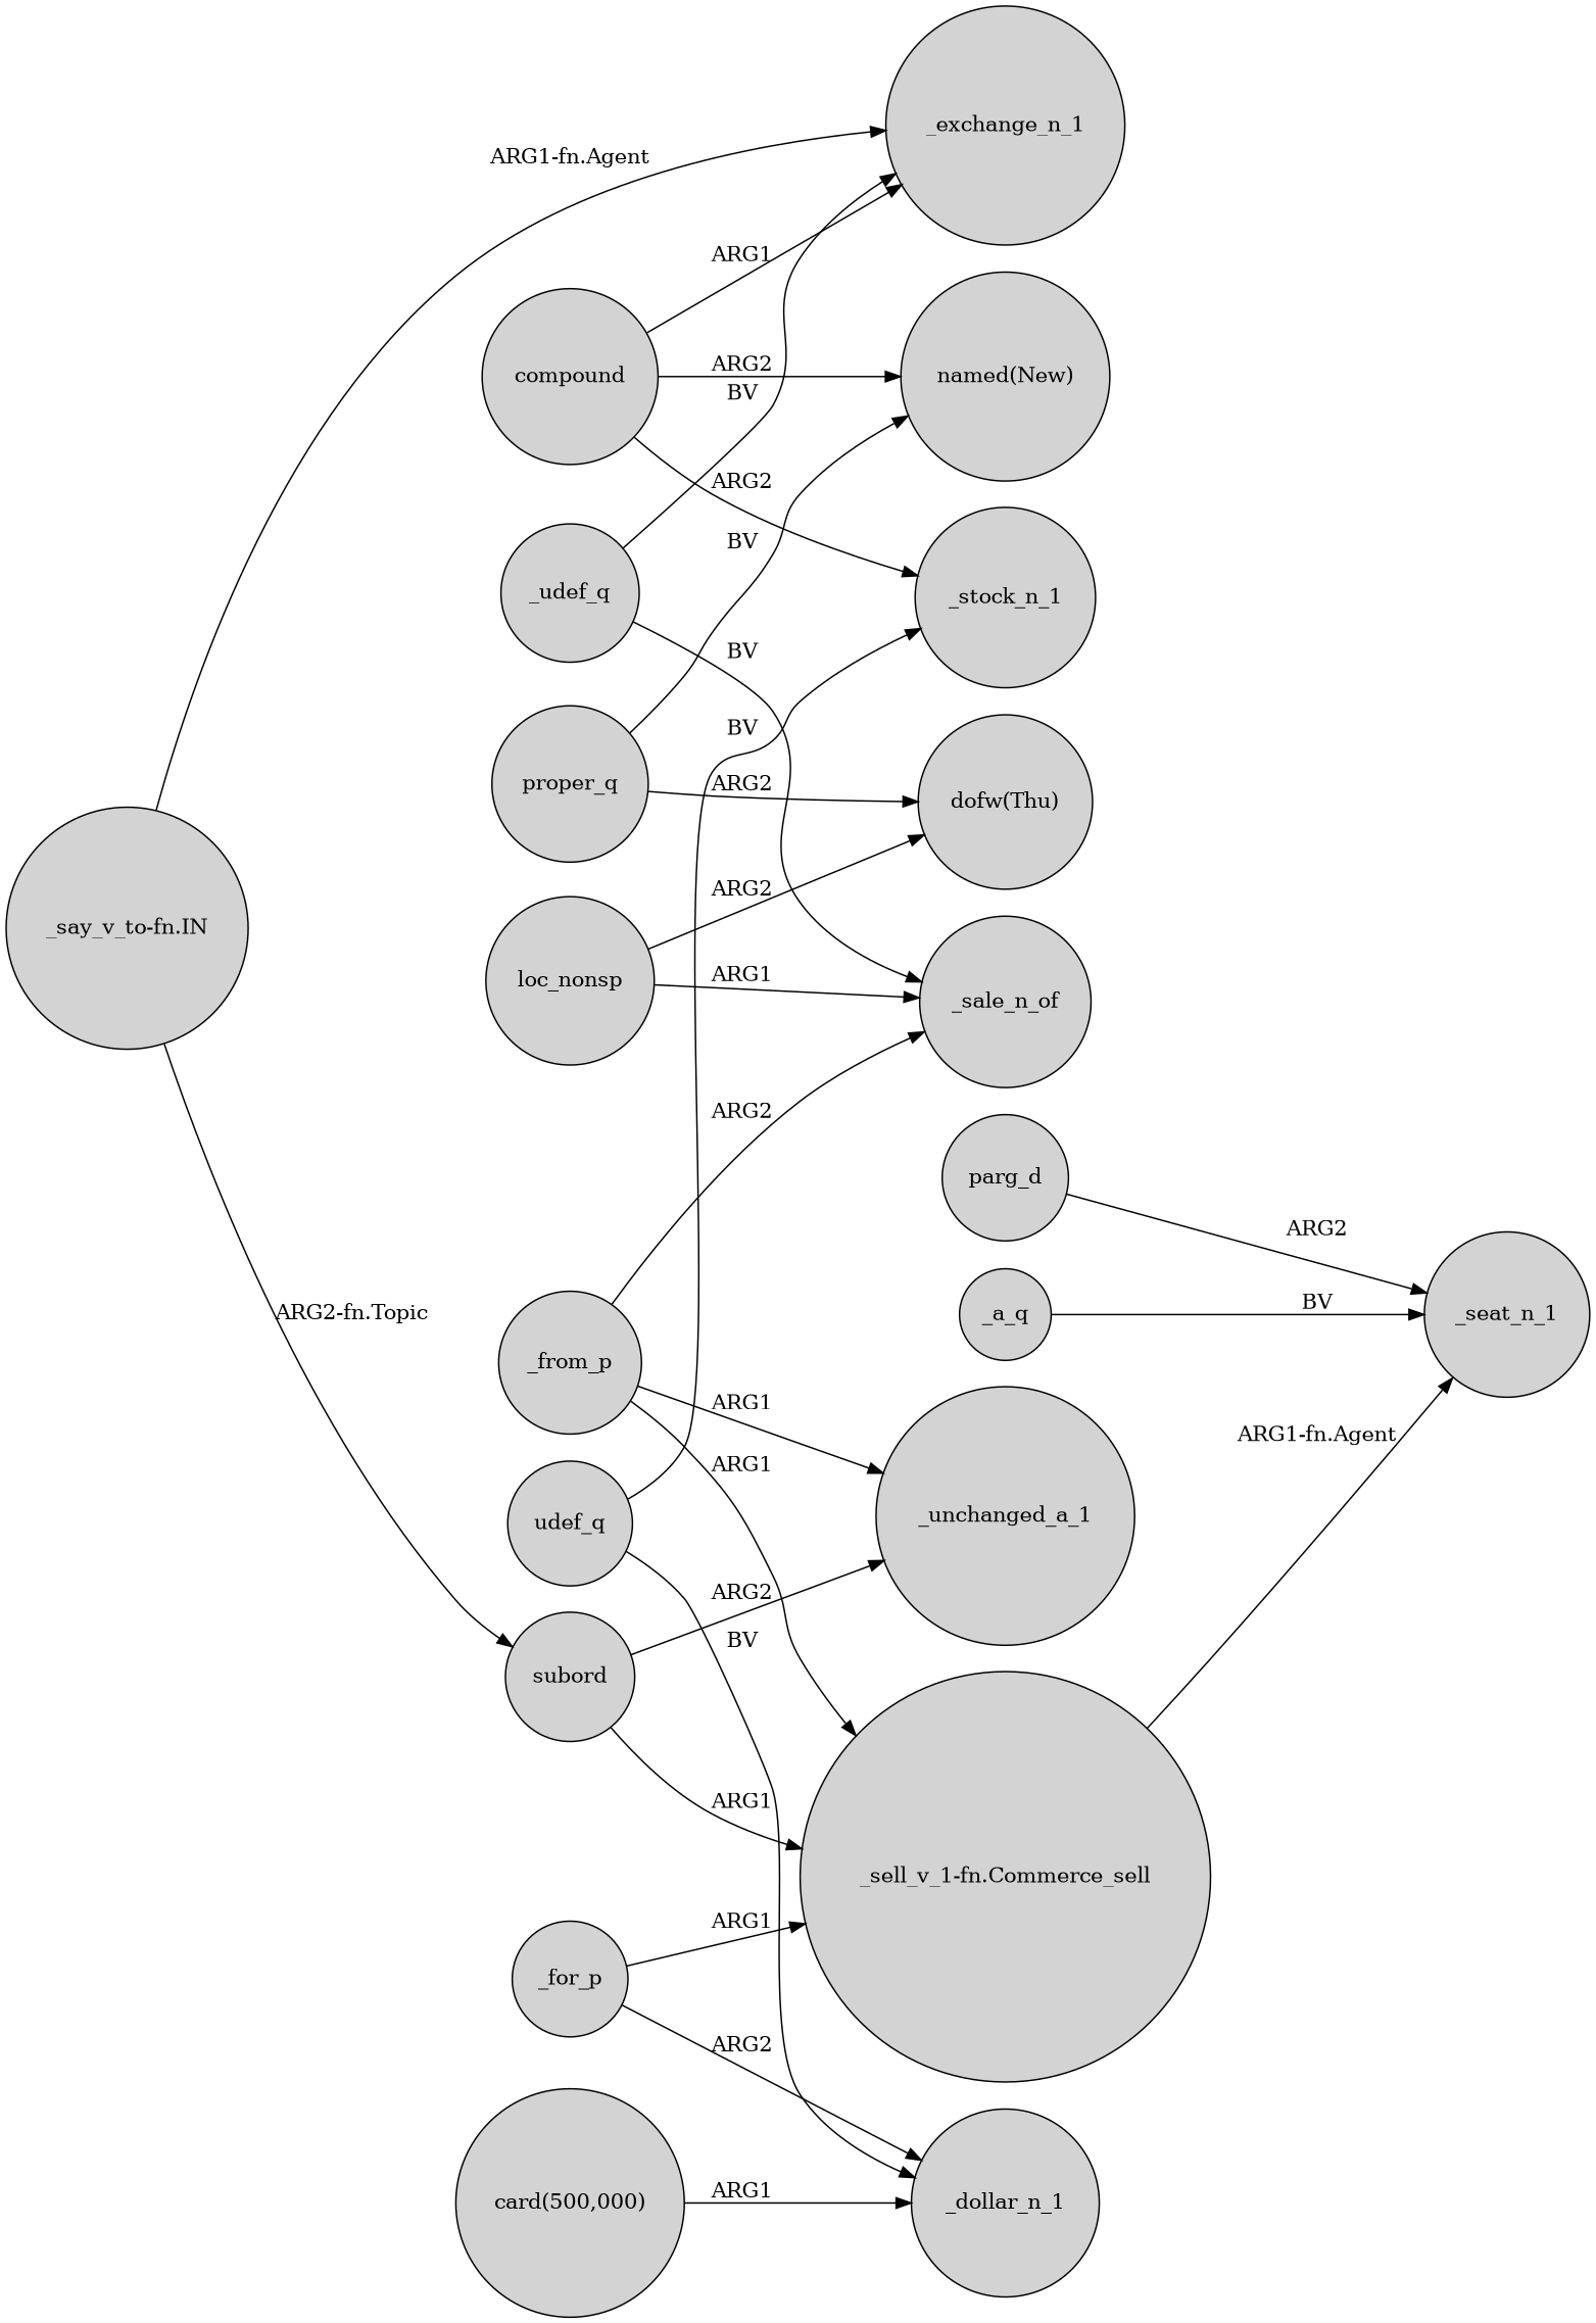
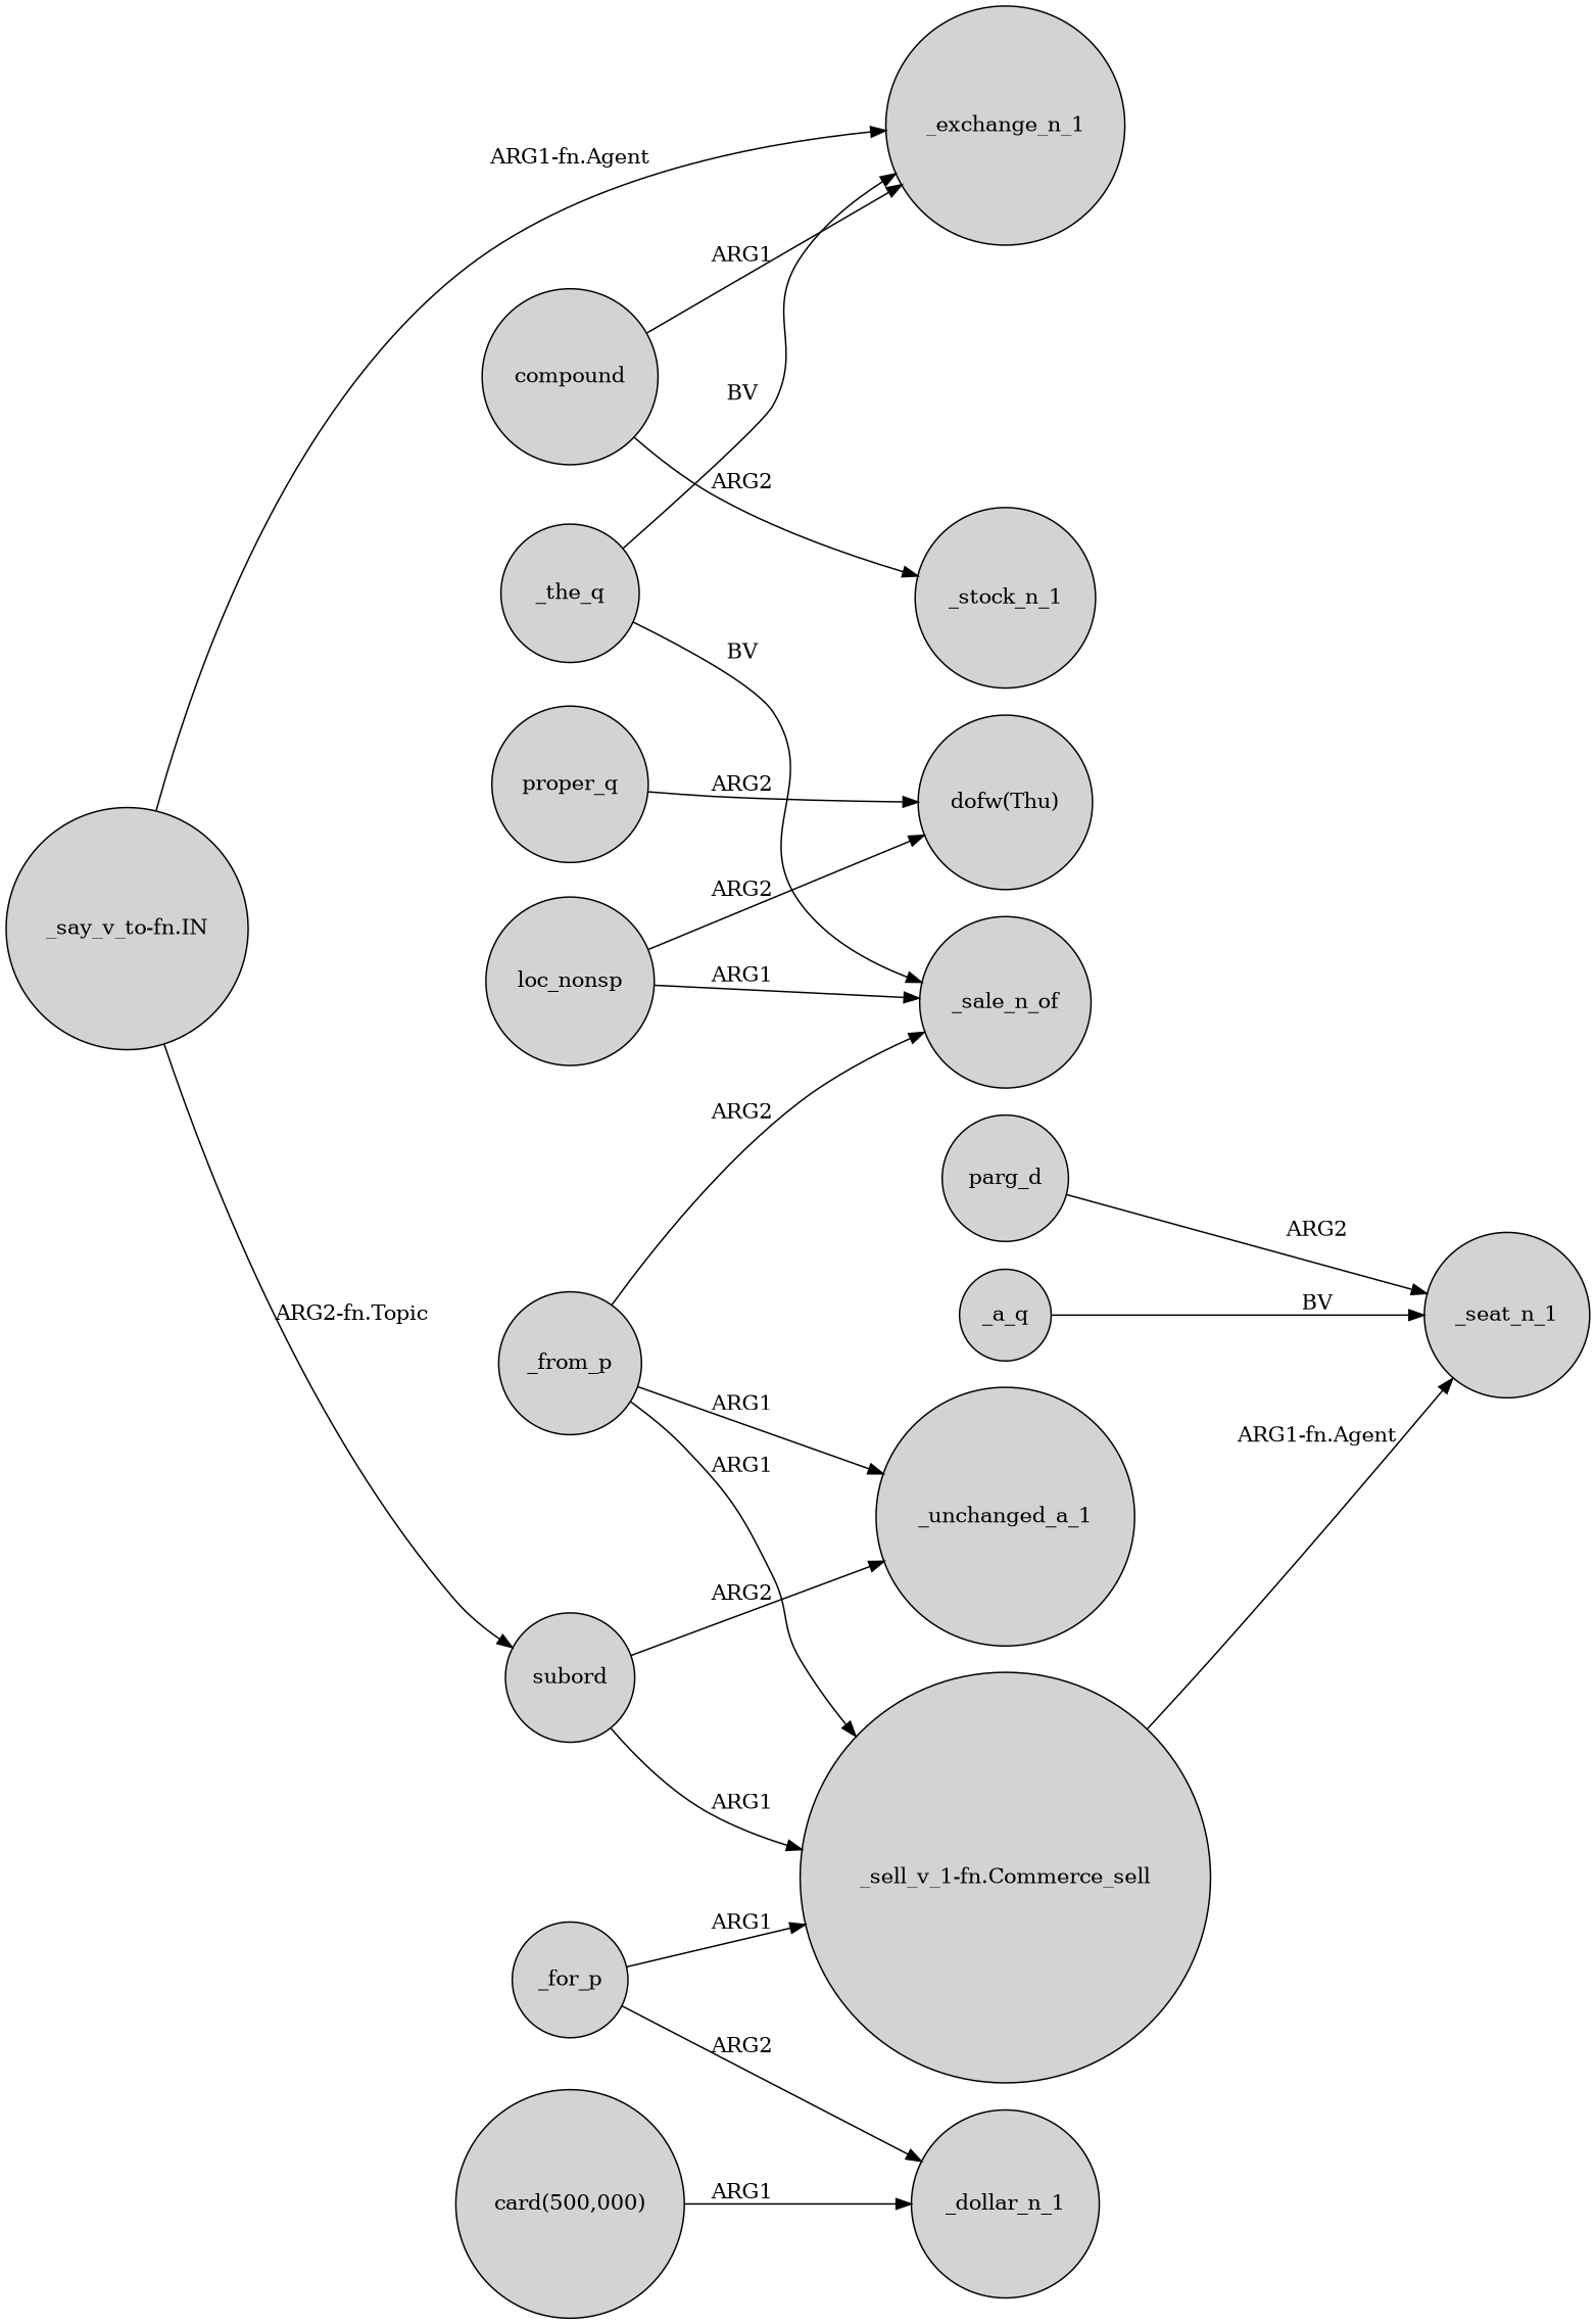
  digraph {
    rankdir=LR
    node [shape=circle style=filled]
    "_say_v_to-fn.IN"
    _exchange_n_1
    subord
    "_sell_v_1-fn.Commerce_sell"
    _unchanged_a_1
    loc_nonsp
    _sale_n_of
    "dofw(Thu)"
    compound
-   "named(New)"
    _stock_n_1
    parg_d
    _seat_n_1
    _for_p
    _dollar_n_1
    proper_q
    _from_p
-   udef_q
-   _the_q [label=_udef_q]
+   _the_q
    _a_q
    "card(500,000)"
    "_say_v_to-fn.IN" -> _exchange_n_1 [label="ARG1-fn.Agent"]
    "_say_v_to-fn.IN" -> subord [label="ARG2-fn.Topic"]
    subord -> "_sell_v_1-fn.Commerce_sell" [label=ARG1]
    subord -> _unchanged_a_1 [label=ARG2]
    "_sell_v_1-fn.Commerce_sell" -> _seat_n_1 [label="ARG1-fn.Agent"]
    loc_nonsp -> _sale_n_of [label=ARG1]
    loc_nonsp -> "dofw(Thu)" [label=ARG2]
    compound -> _exchange_n_1 [label=ARG1]
-   compound -> "named(New)" [label=ARG2]
    compound -> _stock_n_1 [label=ARG2]
    parg_d -> _seat_n_1 [label=ARG2]
    _for_p -> "_sell_v_1-fn.Commerce_sell" [label=ARG1]
    _for_p -> _dollar_n_1 [label=ARG2]
    proper_q -> "dofw(Thu)" [label=ARG2]
-   proper_q -> "named(New)" [label=BV]
    _from_p -> "_sell_v_1-fn.Commerce_sell" [label=ARG1]
    _from_p -> _unchanged_a_1 [label=ARG1]
    _from_p -> _sale_n_of [label=ARG2]
-   udef_q -> _stock_n_1 [label=BV]
-   udef_q -> _dollar_n_1 [label=BV]
    _the_q -> _exchange_n_1 [label=BV]
    _the_q -> _sale_n_of [label=BV]
    _a_q -> _seat_n_1 [label=BV]
    "card(500,000)" -> _dollar_n_1 [label=ARG1]
  }
